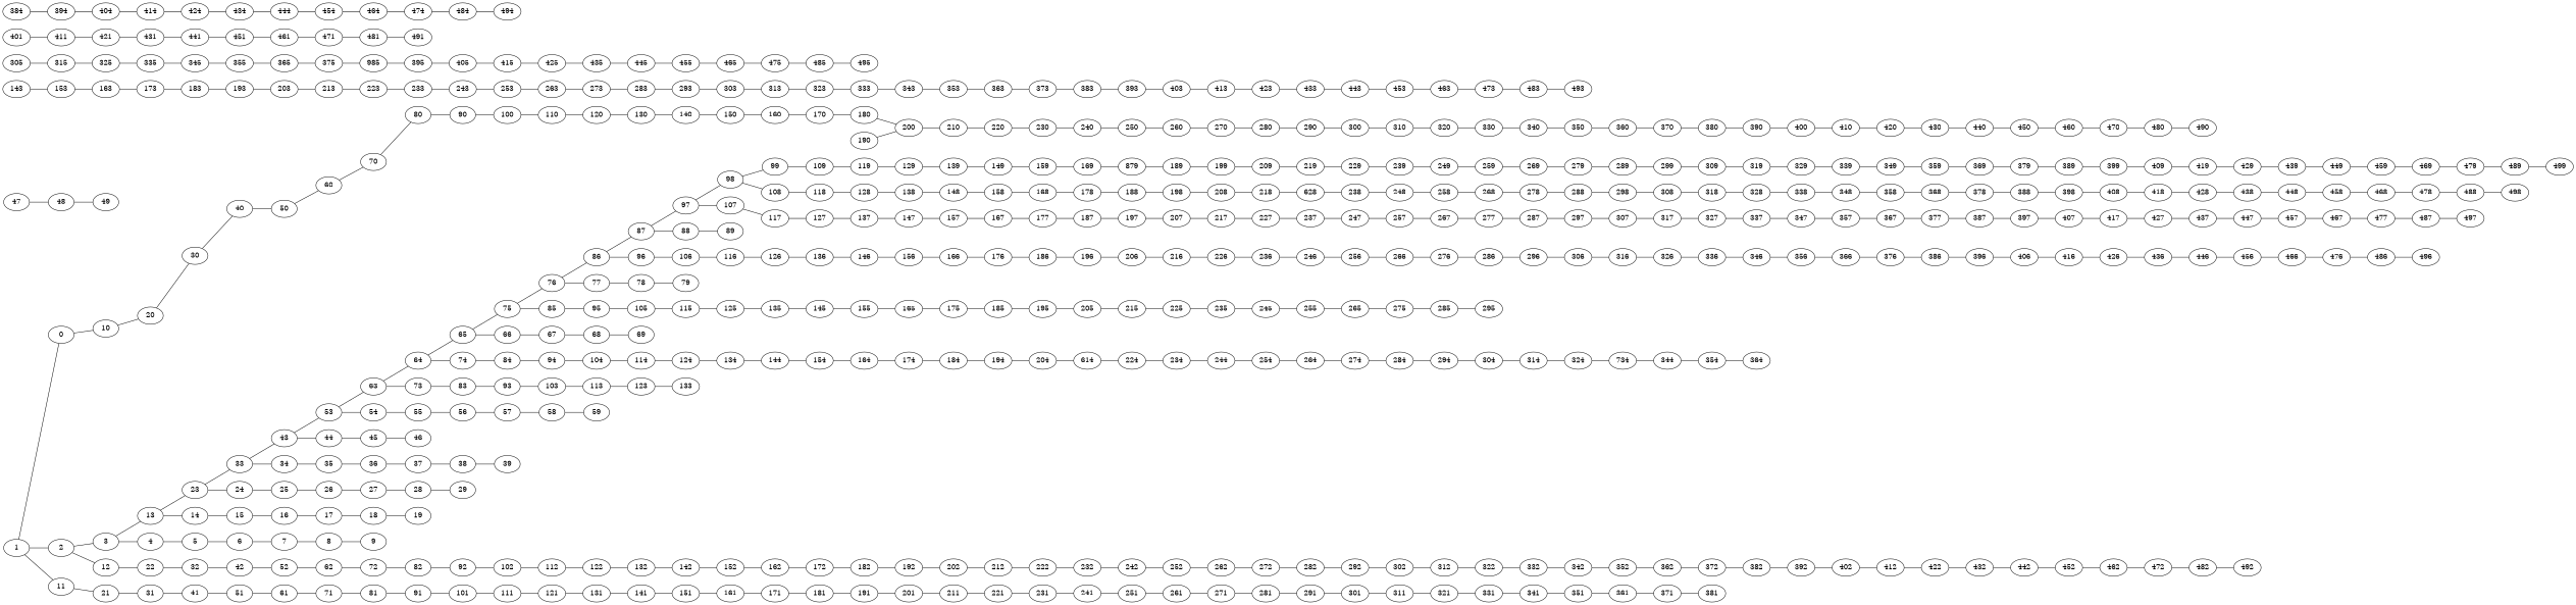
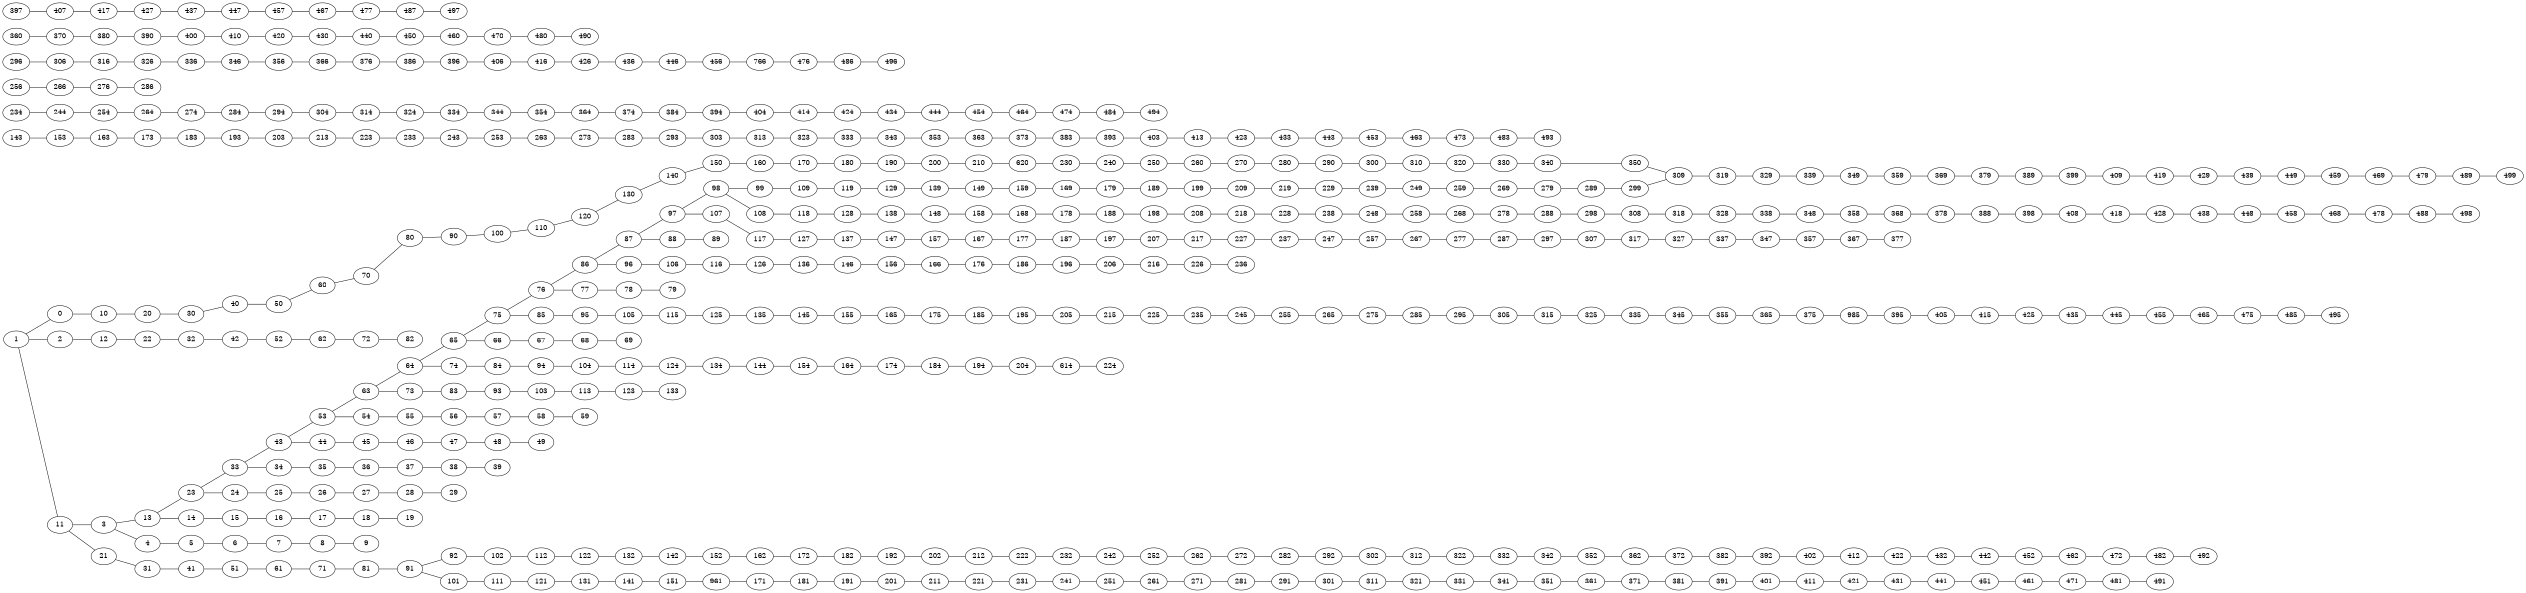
  strict graph {
    rankdir=LR
    1
    0
    2
    11
    10
    3
    12
    21
    20
    13
    4
    22
    31
    30
    23
    14
    5
    32
    41
    40
    33
    24
    15
    6
    42
    51
    50
    43
    34
    25
    16
    7
    52
    61
    60
    53
    44
    35
    26
    17
    8
    62
    71
    70
    63
    54
    45
    36
    27
    18
    9
    72
    81
    80
    64
    73
    55
    46
    37
    28
    19
    82
    91
    90
    65
    74
    83
    56
    47
    38
    29
    92
    101
    100
    75
    66
    84
    93
    57
    48
    39
    102
    111
    110
    76
    85
    67
    94
    103
    58
    49
    112
    121
    120
    86
    77
    95
    68
    104
    113
    59
    122
    131
    130
    87
    96
    78
    105
    69
    114
    123
    132
    141
    140
    97
    88
    106
    79
    115
    124
    133
    142
    151
    150
    98
    107
    89
    116
    125
    134
    152
-   161
+   161 [label=961]
    160
    99
    108
    117
    126
    135
    144
    143
    153
    162
    171
    170
    109
    118
    127
    136
    145
    154
    163
    172
    181
    180
    119
    128
    137
    146
    155
    164
    173
    182
    191
    190
    129
    138
    147
    156
    165
    174
    183
    192
    201
    200
    139
    148
    157
    166
    175
    184
    193
    202
    211
    210
    149
    158
    167
    176
    185
    194
    203
    212
    221
-   220
+   220 [label=620]
    159
    168
    177
    186
    195
    204
    213
    222
    231
    230
    169
    178
    187
    196
    205
    n210 [label=614]
    223
    232
    241
    240
-   179 [label=879]
+   179
    188
    197
    206
    215
    224
    233
    242
    251
    250
    189
    198
    207
    216
    225
    234
    243
    252
    261
    260
    199
    208
    217
    226
    235
    244
    253
    262
    271
    270
    209
    218
    227
    236
    245
    254
    263
    272
    281
    280
    219
-   228 [label=628]
+   228
    237
-   246
    255
    264
    273
    282
    291
    290
    229
    238
    247
    256
    265
    274
    283
    292
    301
    300
    239
    248
    257
    266
    275
    284
    293
    302
    311
    310
    249
    258
    267
    276
    285
    294
    303
    312
    321
    320
    259
    268
    277
    286
    295
    304
    313
    322
    331
    330
    269
    278
    287
    296
    305
    314
    323
    332
    341
    340
    279
    288
    297
    306
    315
    324
    333
    342
    351
    350
    289
    298
    307
    316
    325
-   334 [label=734]
+   334
    343
    352
    361
    360
    299
    308
    317
    326
    335
    344
    353
    362
    371
    370
    309
    318
    327
    336
    345
    354
    363
    372
    381
    380
    319
    328
    337
    346
    355
    364
    373
    382
+   391
    390
    329
    338
    347
    356
    365
+   374
    383
    392
    401
    400
    339
    348
    357
    366
    375
    384
    393
    402
    411
    410
    349
    358
    367
    376
    n389 [label=985]
    394
    403
    412
    421
    420
    359
    368
    377
    386
    395
    404
    413
    422
    431
    430
    369
    378
-   387
    396
    405
    414
    423
    432
    441
    440
    379
    388
    397
    406
    415
    424
    433
    442
    451
    450
    389
    398
    407
    416
    425
    434
    443
    452
    461
    460
    399
    408
    417
    426
    435
    444
    453
    462
    471
    470
    409
    418
    427
    436
    445
    454
    463
    472
    481
    480
    419
    428
    437
    446
    455
    464
    473
    482
    491
    490
    429
    438
    447
    456
    465
    474
    483
    492
    439
    448
    457
-   466
+   466 [label=766]
    475
    484
    493
    449
    458
    467
    476
    485
    494
    459
    468
    477
    486
    495
    469
    478
    487
    496
    479
    488
    497
    489
    498
    499
    1 -- 0
    1 -- 2
    1 -- 11
    0 -- 10
-   2 -- 3
+   11 -- 3
    2 -- 12
    11 -- 21
    10 -- 20
    3 -- 13
    3 -- 4
    12 -- 22
    21 -- 31
    20 -- 30
    13 -- 23
    13 -- 14
    4 -- 5
    22 -- 32
    31 -- 41
    30 -- 40
    23 -- 33
    23 -- 24
    14 -- 15
    5 -- 6
    32 -- 42
    41 -- 51
    40 -- 50
    33 -- 43
    33 -- 34
    24 -- 25
    15 -- 16
    6 -- 7
    42 -- 52
    51 -- 61
    50 -- 60
    43 -- 53
    43 -- 44
    34 -- 35
    25 -- 26
    16 -- 17
    7 -- 8
    52 -- 62
    61 -- 71
    60 -- 70
    53 -- 63
    53 -- 54
    44 -- 45
    35 -- 36
    26 -- 27
    17 -- 18
    8 -- 9
    62 -- 72
    71 -- 81
    70 -- 80
    63 -- 64
    63 -- 73
    54 -- 55
    45 -- 46
    36 -- 37
    27 -- 28
    18 -- 19
    72 -- 82
    81 -- 91
    80 -- 90
    64 -- 65
    64 -- 74
    73 -- 83
    55 -- 56
+   46 -- 47
    37 -- 38
    28 -- 29
-   82 -- 92
+   91 -- 92
    91 -- 101
    90 -- 100
    65 -- 75
    65 -- 66
    74 -- 84
    83 -- 93
    56 -- 57
    47 -- 48
    38 -- 39
    92 -- 102
    101 -- 111
    100 -- 110
    75 -- 76
    75 -- 85
    66 -- 67
    84 -- 94
    93 -- 103
    57 -- 58
    48 -- 49
    102 -- 112
    111 -- 121
    110 -- 120
    76 -- 86
    76 -- 77
    85 -- 95
    67 -- 68
    94 -- 104
    103 -- 113
    58 -- 59
    112 -- 122
    121 -- 131
    120 -- 130
    86 -- 87
    86 -- 96
    77 -- 78
    95 -- 105
    68 -- 69
    104 -- 114
    113 -- 123
    122 -- 132
    131 -- 141
    130 -- 140
    87 -- 97
    87 -- 88
    96 -- 106
    78 -- 79
    105 -- 115
    114 -- 124
    123 -- 133
    132 -- 142
    141 -- 151
    140 -- 150
    97 -- 98
    97 -- 107
    88 -- 89
    106 -- 116
    115 -- 125
    124 -- 134
    142 -- 152
    151 -- 161
    150 -- 160
    98 -- 99
    98 -- 108
    107 -- 117
    116 -- 126
    125 -- 135
    134 -- 144
    152 -- 162
    161 -- 171
    160 -- 170
    99 -- 109
    108 -- 118
    117 -- 127
    126 -- 136
    135 -- 145
    144 -- 154
    143 -- 153
    153 -- 163
    162 -- 172
    171 -- 181
    170 -- 180
    109 -- 119
    118 -- 128
    127 -- 137
    136 -- 146
    145 -- 155
    154 -- 164
    163 -- 173
    172 -- 182
    181 -- 191
-   180 -- 200
+   180 -- 190
    119 -- 129
    128 -- 138
    137 -- 147
    146 -- 156
    155 -- 165
    164 -- 174
    173 -- 183
    182 -- 192
    191 -- 201
    190 -- 200
    129 -- 139
    138 -- 148
    147 -- 157
    156 -- 166
    165 -- 175
    174 -- 184
    183 -- 193
    192 -- 202
    201 -- 211
    200 -- 210
    139 -- 149
    148 -- 158
    157 -- 167
    166 -- 176
    175 -- 185
    184 -- 194
    193 -- 203
    202 -- 212
    211 -- 221
    210 -- 220
    149 -- 159
    158 -- 168
    167 -- 177
    176 -- 186
    185 -- 195
    194 -- 204
    203 -- 213
    212 -- 222
    221 -- 231
    220 -- 230
    159 -- 169
    168 -- 178
    177 -- 187
    186 -- 196
    195 -- 205
    204 -- n210
    213 -- 223
    222 -- 232
    231 -- 241
    230 -- 240
    169 -- 179
    178 -- 188
    187 -- 197
    196 -- 206
    205 -- 215
    n210 -- 224
    223 -- 233
    232 -- 242
    241 -- 251
    240 -- 250
    179 -- 189
    188 -- 198
    197 -- 207
    206 -- 216
    215 -- 225
-   224 -- 234
    233 -- 243
    242 -- 252
    251 -- 261
    250 -- 260
    189 -- 199
    198 -- 208
    207 -- 217
    216 -- 226
    225 -- 235
    234 -- 244
    243 -- 253
    252 -- 262
    261 -- 271
    260 -- 270
    199 -- 209
    208 -- 218
    217 -- 227
    226 -- 236
    235 -- 245
    244 -- 254
    253 -- 263
    262 -- 272
    271 -- 281
    270 -- 280
    209 -- 219
    218 -- 228
    227 -- 237
-   236 -- 246
    245 -- 255
    254 -- 264
    263 -- 273
    272 -- 282
    281 -- 291
    280 -- 290
    219 -- 229
    228 -- 238
    237 -- 247
-   246 -- 256
    255 -- 265
    264 -- 274
    273 -- 283
    282 -- 292
    291 -- 301
    290 -- 300
    229 -- 239
    238 -- 248
    247 -- 257
    256 -- 266
    265 -- 275
    274 -- 284
    283 -- 293
    292 -- 302
    301 -- 311
    300 -- 310
    239 -- 249
    248 -- 258
    257 -- 267
    266 -- 276
    275 -- 285
    284 -- 294
    293 -- 303
    302 -- 312
    311 -- 321
    310 -- 320
    249 -- 259
    258 -- 268
    267 -- 277
    276 -- 286
    285 -- 295
    294 -- 304
    303 -- 313
    312 -- 322
    321 -- 331
    320 -- 330
    259 -- 269
    268 -- 278
    277 -- 287
-   286 -- 296
+   295 -- 305
    304 -- 314
    313 -- 323
    322 -- 332
    331 -- 341
    330 -- 340
    269 -- 279
    278 -- 288
    287 -- 297
    296 -- 306
    305 -- 315
    314 -- 324
    323 -- 333
    332 -- 342
    341 -- 351
    340 -- 350
    279 -- 289
    288 -- 298
    297 -- 307
    306 -- 316
    315 -- 325
    324 -- 334
    333 -- 343
    342 -- 352
    351 -- 361
-   350 -- 360
+   350 -- 309
    289 -- 299
    298 -- 308
    307 -- 317
    316 -- 326
    325 -- 335
    334 -- 344
    343 -- 353
    352 -- 362
    361 -- 371
    360 -- 370
    299 -- 309
    308 -- 318
    317 -- 327
    326 -- 336
    335 -- 345
    344 -- 354
    353 -- 363
    362 -- 372
    371 -- 381
    370 -- 380
    309 -- 319
    318 -- 328
    327 -- 337
    336 -- 346
    345 -- 355
    354 -- 364
    363 -- 373
    372 -- 382
+   381 -- 391
    380 -- 390
    319 -- 329
    328 -- 338
    337 -- 347
    346 -- 356
    355 -- 365
+   364 -- 374
    373 -- 383
    382 -- 392
+   391 -- 401
    390 -- 400
    329 -- 339
    338 -- 348
    347 -- 357
    356 -- 366
    365 -- 375
+   374 -- 384
    383 -- 393
    392 -- 402
    401 -- 411
    400 -- 410
    339 -- 349
    348 -- 358
    357 -- 367
    366 -- 376
    375 -- n389
    384 -- 394
    393 -- 403
    402 -- 412
    411 -- 421
    410 -- 420
    349 -- 359
    358 -- 368
    367 -- 377
    376 -- 386
    n389 -- 395
    394 -- 404
    403 -- 413
    412 -- 422
    421 -- 431
    420 -- 430
    359 -- 369
    368 -- 378
-   377 -- 387
    386 -- 396
    395 -- 405
    404 -- 414
    413 -- 423
    422 -- 432
    431 -- 441
    430 -- 440
    369 -- 379
    378 -- 388
-   387 -- 397
    396 -- 406
    405 -- 415
    414 -- 424
    423 -- 433
    432 -- 442
    441 -- 451
    440 -- 450
    379 -- 389
    388 -- 398
    397 -- 407
    406 -- 416
    415 -- 425
    424 -- 434
    433 -- 443
    442 -- 452
    451 -- 461
    450 -- 460
    389 -- 399
    398 -- 408
    407 -- 417
    416 -- 426
    425 -- 435
    434 -- 444
    443 -- 453
    452 -- 462
    461 -- 471
    460 -- 470
    399 -- 409
    408 -- 418
    417 -- 427
    426 -- 436
    435 -- 445
    444 -- 454
    453 -- 463
    462 -- 472
    471 -- 481
    470 -- 480
    409 -- 419
    418 -- 428
    427 -- 437
    436 -- 446
    445 -- 455
    454 -- 464
    463 -- 473
    472 -- 482
    481 -- 491
    480 -- 490
    419 -- 429
    428 -- 438
    437 -- 447
    446 -- 456
    455 -- 465
    464 -- 474
    473 -- 483
    482 -- 492
    429 -- 439
    438 -- 448
    447 -- 457
    456 -- 466
    465 -- 475
    474 -- 484
    483 -- 493
    439 -- 449
    448 -- 458
    457 -- 467
    466 -- 476
    475 -- 485
    484 -- 494
    449 -- 459
    458 -- 468
    467 -- 477
    476 -- 486
    485 -- 495
    459 -- 469
    468 -- 478
    477 -- 487
    486 -- 496
    469 -- 479
    478 -- 488
    487 -- 497
    479 -- 489
    488 -- 498
    489 -- 499
  }
